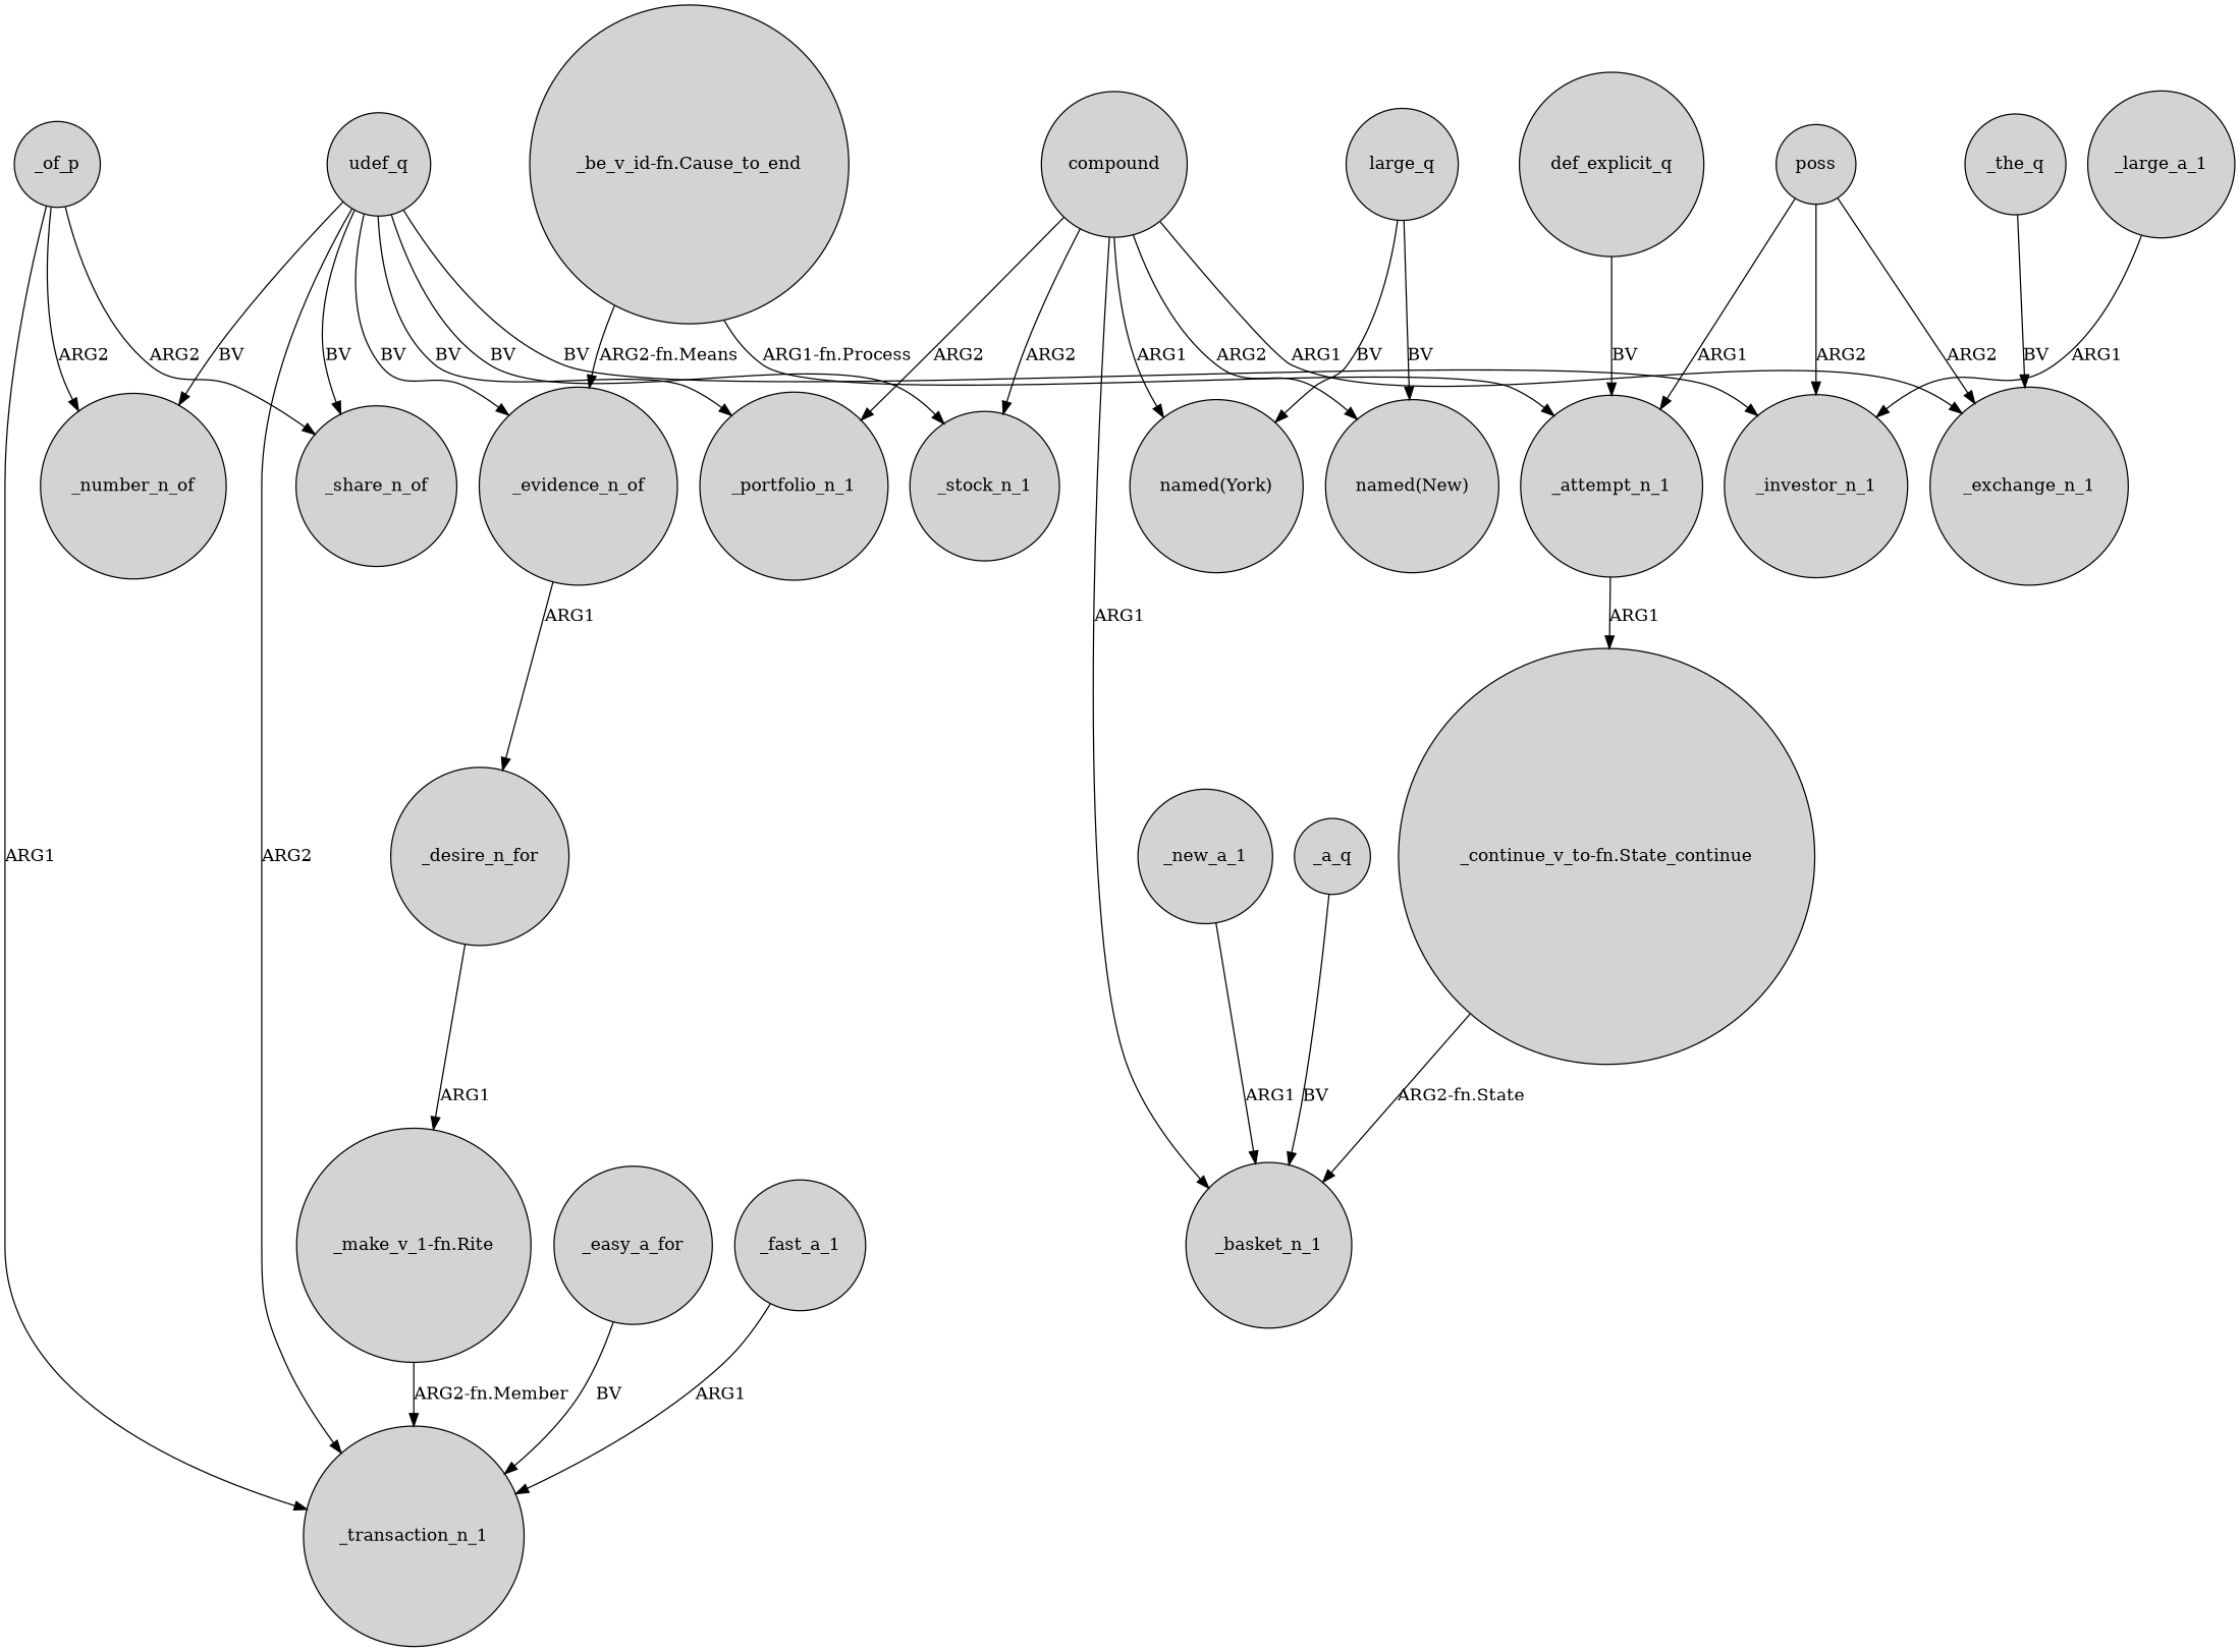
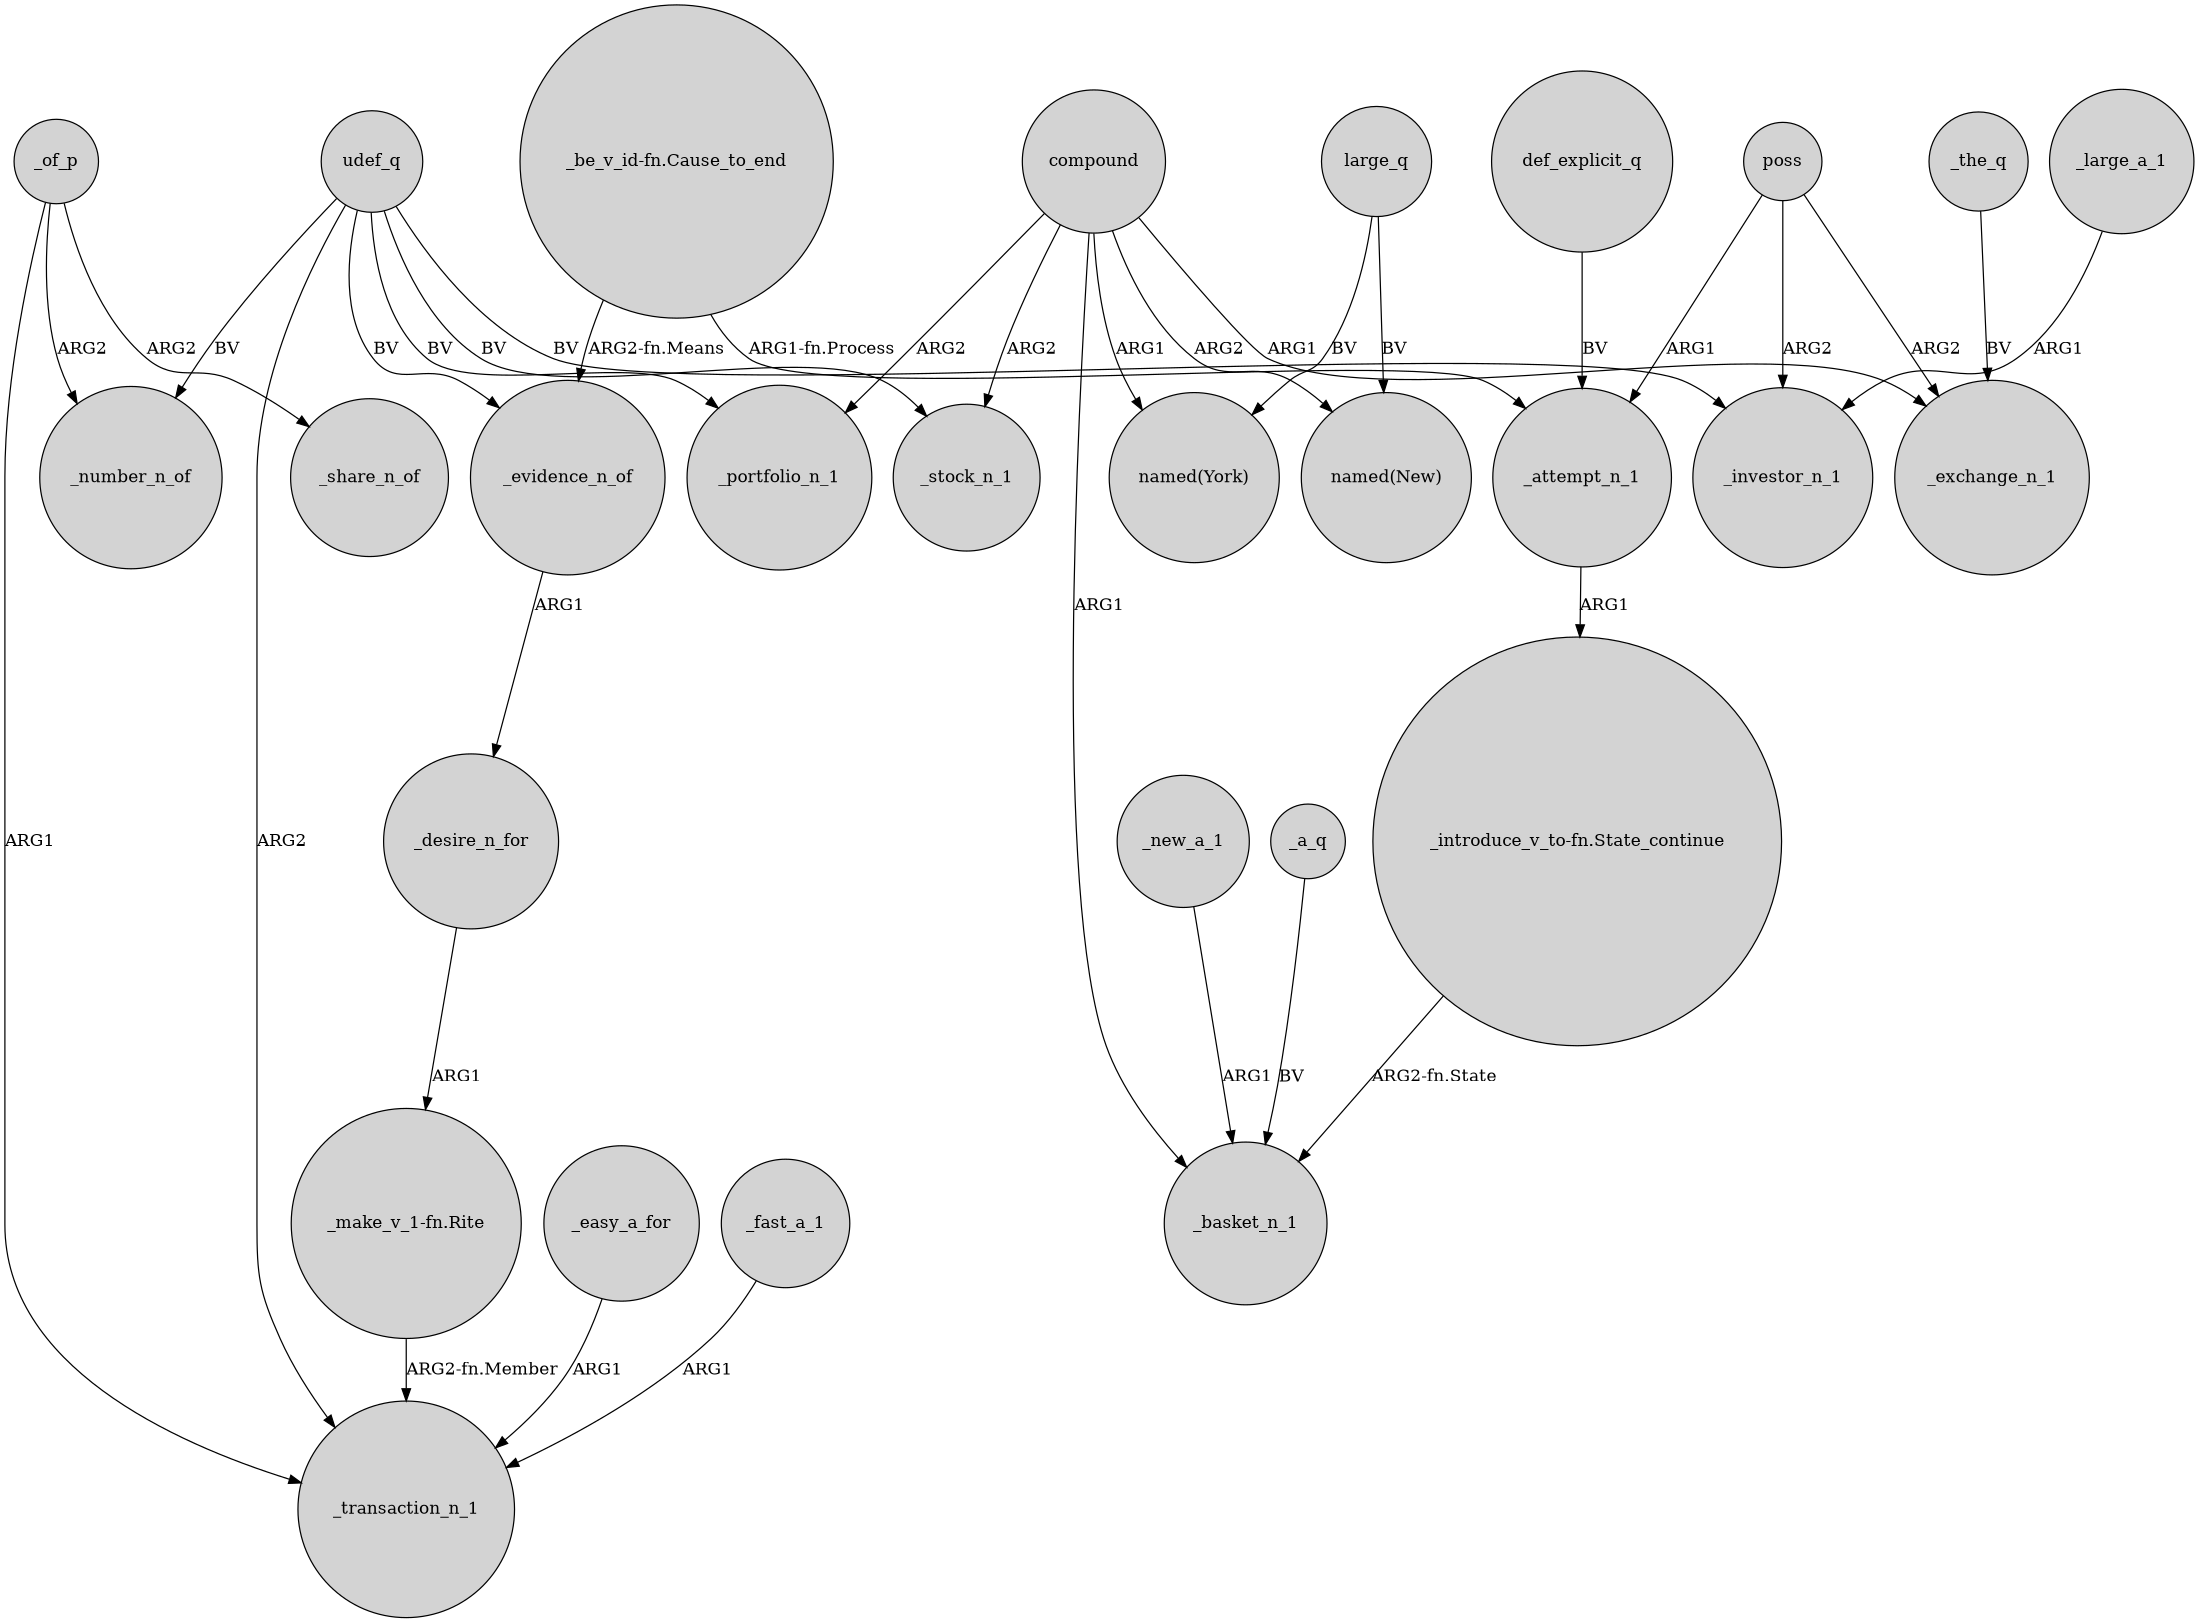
  digraph {
    node [shape=circle style=filled]
    compound
    _portfolio_n_1
    _basket_n_1
    "named(New)"
    _exchange_n_1
    "named(York)"
    _stock_n_1
    _attempt_n_1
-   "_introduce_v_to-fn.State_continue" [label="_continue_v_to-fn.State_continue"]
+   "_introduce_v_to-fn.State_continue"
    _new_a_1
    "_make_v_1-fn.Rite"
    _transaction_n_1
    n13 [label=large_q]
    def_explicit_q
    _desire_n_for
    _large_a_1
    _investor_n_1
    poss
    _of_p
    _number_n_of
    _share_n_of
    _evidence_n_of
    udef_q
    "_be_v_id-fn.Cause_to_end"
    _easy_a_for
    _a_q
    _fast_a_1
    _the_q
    compound -> _portfolio_n_1 [label=ARG2]
    compound -> _basket_n_1 [label=ARG1]
    compound -> "named(New)" [label=ARG2]
    compound -> _exchange_n_1 [label=ARG1]
    compound -> "named(York)" [label=ARG1]
    compound -> _stock_n_1 [label=ARG2]
    _attempt_n_1 -> "_introduce_v_to-fn.State_continue" [label=ARG1]
    "_introduce_v_to-fn.State_continue" -> _basket_n_1 [label="ARG2-fn.State"]
    _new_a_1 -> _basket_n_1 [label=ARG1]
    "_make_v_1-fn.Rite" -> _transaction_n_1 [label="ARG2-fn.Member"]
    n13 -> "named(New)" [label=BV]
    n13 -> "named(York)" [label=BV]
    def_explicit_q -> _attempt_n_1 [label=BV]
    _desire_n_for -> "_make_v_1-fn.Rite" [label=ARG1]
    _large_a_1 -> _investor_n_1 [label=ARG1]
    poss -> _exchange_n_1 [label=ARG2]
    poss -> _attempt_n_1 [label=ARG1]
    poss -> _investor_n_1 [label=ARG2]
    _of_p -> _transaction_n_1 [label=ARG1]
    _of_p -> _number_n_of [label=ARG2]
    _of_p -> _share_n_of [label=ARG2]
    _evidence_n_of -> _desire_n_for [label=ARG1]
    udef_q -> _portfolio_n_1 [label=BV]
    udef_q -> _stock_n_1 [label=BV]
    udef_q -> _transaction_n_1 [label=ARG2]
    udef_q -> _investor_n_1 [label=BV]
    udef_q -> _number_n_of [label=BV]
-   udef_q -> _share_n_of [label=BV]
    udef_q -> _evidence_n_of [label=BV]
    "_be_v_id-fn.Cause_to_end" -> _attempt_n_1 [label="ARG1-fn.Process"]
    "_be_v_id-fn.Cause_to_end" -> _evidence_n_of [label="ARG2-fn.Means"]
-   _easy_a_for -> _transaction_n_1 [label=BV]
+   _easy_a_for -> _transaction_n_1 [label=ARG1]
    _a_q -> _basket_n_1 [label=BV]
    _fast_a_1 -> _transaction_n_1 [label=ARG1]
    _the_q -> _exchange_n_1 [label=BV]
  }
